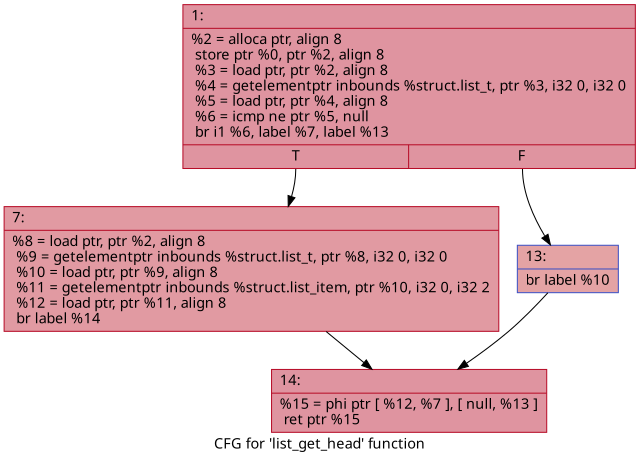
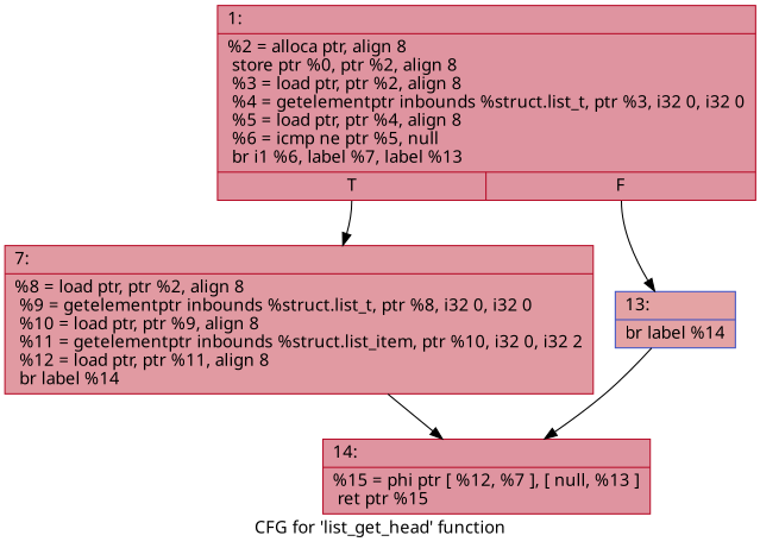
  digraph {
    label="CFG for 'list_get_head' function"
    fontname="Noto Sans"
    node [color="#b70d28ff" fillcolor="#b70d2870" fontname="Noto Sans" shape=record style=filled]
    edge [fontname="Noto Sans"]
    n1 [label="{1:\l|  %2 = alloca ptr, align 8\l  store ptr %0, ptr %2, align 8\l  %3 = load ptr, ptr %2, align 8\l  %4 = getelementptr inbounds %struct.list_t, ptr %3, i32 0, i32 0\l  %5 = load ptr, ptr %4, align 8\l  %6 = icmp ne ptr %5, null\l  br i1 %6, label %7, label %13\l|{<s0>T|<s1>F}}"]
    n2 [fillcolor="#bb1b2c70" label="{7:\l|  %8 = load ptr, ptr %2, align 8\l  %9 = getelementptr inbounds %struct.list_t, ptr %8, i32 0, i32 0\l  %10 = load ptr, ptr %9, align 8\l  %11 = getelementptr inbounds %struct.list_item, ptr %10, i32 0, i32 2\l  %12 = load ptr, ptr %11, align 8\l  br label %14\l}"]
-   n3 [color="#3d50c3ff" fillcolor="#c32e3170" label="{13:\l|  br label %10\l}"]
+   n3 [color="#3d50c3ff" fillcolor="#c32e3170" label="{13:\l|  br label %14\l}"]
    n4 [label="{14:\l|  %15 = phi ptr [ %12, %7 ], [ null, %13 ]\l  ret ptr %15\l}"]
    n1 -> n2 [tailport=s0]
    n1 -> n3 [tailport=s1]
    n2 -> n4
    n3 -> n4
  }
